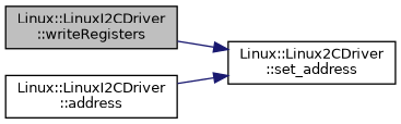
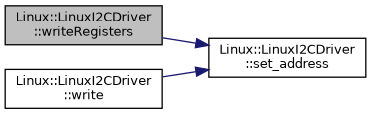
  digraph {
    rankdir=LR
    node [color=black fillcolor=white fontname=Helvetica fontsize=10 shape=record style=filled]
    edge [color=midnightblue fontname=Helvetica fontsize=10 labelfontname=Helvetica labelfontsize=10 style=solid]
    n1 [fillcolor=grey75 fontcolor=black height=0.2 label="Linux::LinuxI2CDriver\l::writeRegisters" width=0.4]
-   n2 [height=0.2 label="Linux::Linux2CDriver\l::set_address" width=0.4]
-   n3 [height=0.2 label="Linux::LinuxI2CDriver\l::address" width=0.4]
+   n2 [height=0.2 label="Linux::LinuxI2CDriver\l::set_address" width=0.4]
+   n3 [height=0.2 label="Linux::LinuxI2CDriver\l::write" width=0.4]
    n1 -> n2
    n3 -> n2
  }
